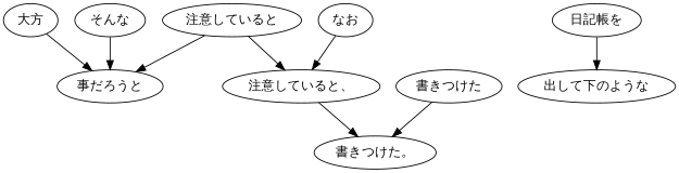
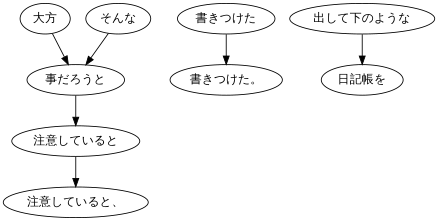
  digraph {
    n1 [label="大方"]
    n2 [label="事だろうと"]
    n3 [label="注意していると"]
    n4 [label="そんな"]
    n5 [label="注意していると、"]
    n6 [label="書きつけた。"]
-   n7 [label="なお"]
    n8 [label="書きつけた"]
    n9 [label="日記帳を"]
    n10 [label="出して下のような"]
    n1 -> n2
-   n3 -> n2
+   n2 -> n3
    n3 -> n5
    n4 -> n2
-   n5 -> n6
-   n7 -> n5
    n8 -> n6
-   n9 -> n10
+   n10 -> n9
  }
